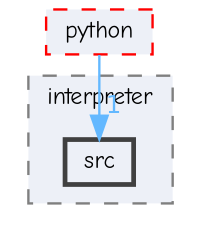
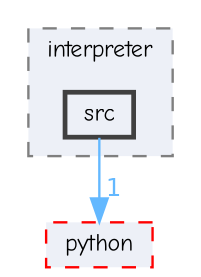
  digraph {
    compound=true
    fontname="Comic Neue"
    node [fillcolor="#edf0f7" fontname="Comic Neue" fontsize=10 shape=box]
    n1 [color=grey25 height=0.2 label=src style="filled,bold" width=0.4]
    n2 [color=red height=0.2 label=python style="filled,dashed" width=0.4]
    subgraph cluster_1 {
      bgcolor="#edf0f7"
      fontsize=10
      label=interpreter
      pencolor=grey50
      style="filled,dashed"
      n1
    }
-   n2 -> n1 [color=steelblue1 fontcolor=steelblue1 fontname="Comic Neue" fontsize=10 headlabel=1 labeldistance=1.5 labelfontname=Helvetica labelfontsize=10]
+   n1 -> n2 [color=steelblue1 fontcolor=steelblue1 fontname="Comic Neue" fontsize=10 headlabel=1 labeldistance=1.5 labelfontname=Helvetica labelfontsize=10]
  }
